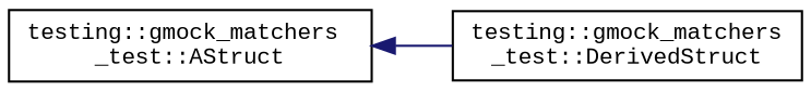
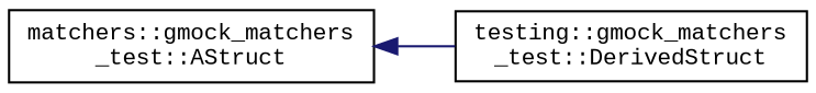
  digraph {
    rankdir=LR
    fontname="Liberation Mono"
    node [color=black fillcolor=white fontname="Liberation Mono" fontsize=10 shape=record style=filled]
-   n1 [height=0.2 label="testing::gmock_matchers\l_test::AStruct" width=0.4]
+   n1 [height=0.2 label="matchers::gmock_matchers\l_test::AStruct" width=0.4]
    n2 [height=0.2 label="testing::gmock_matchers\l_test::DerivedStruct" width=0.4]
    n1 -> n2 [color=midnightblue dir=back fontname="Liberation Mono" fontsize=10 labelfontname=Helvetica labelfontsize=10 style=solid]
  }
